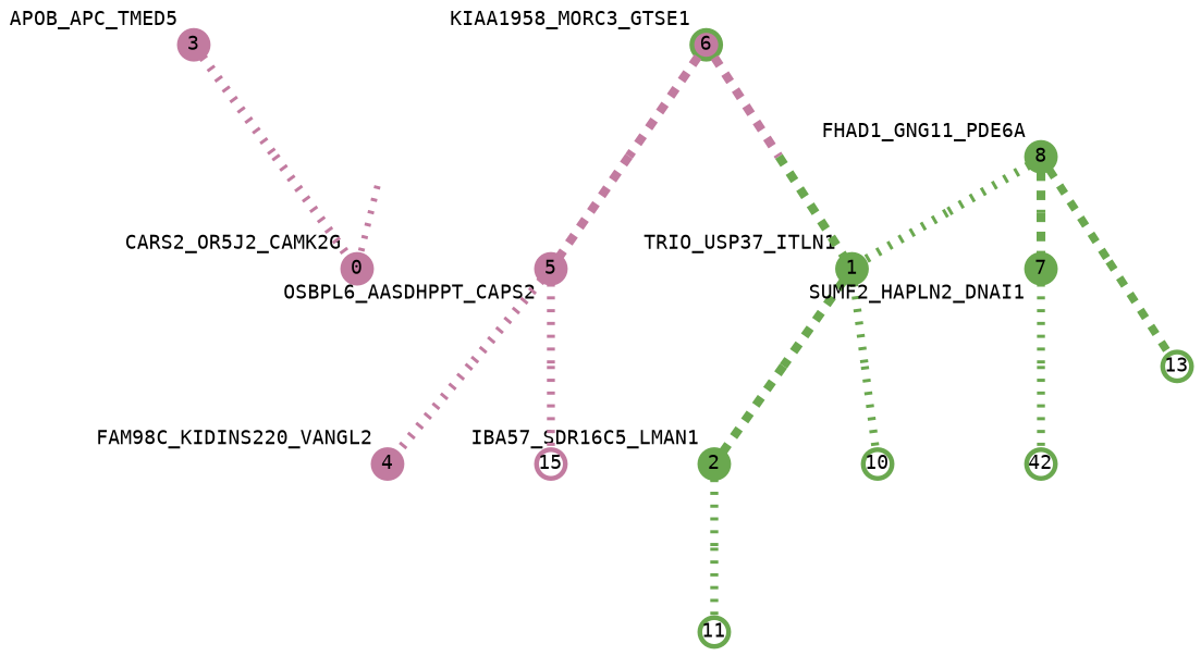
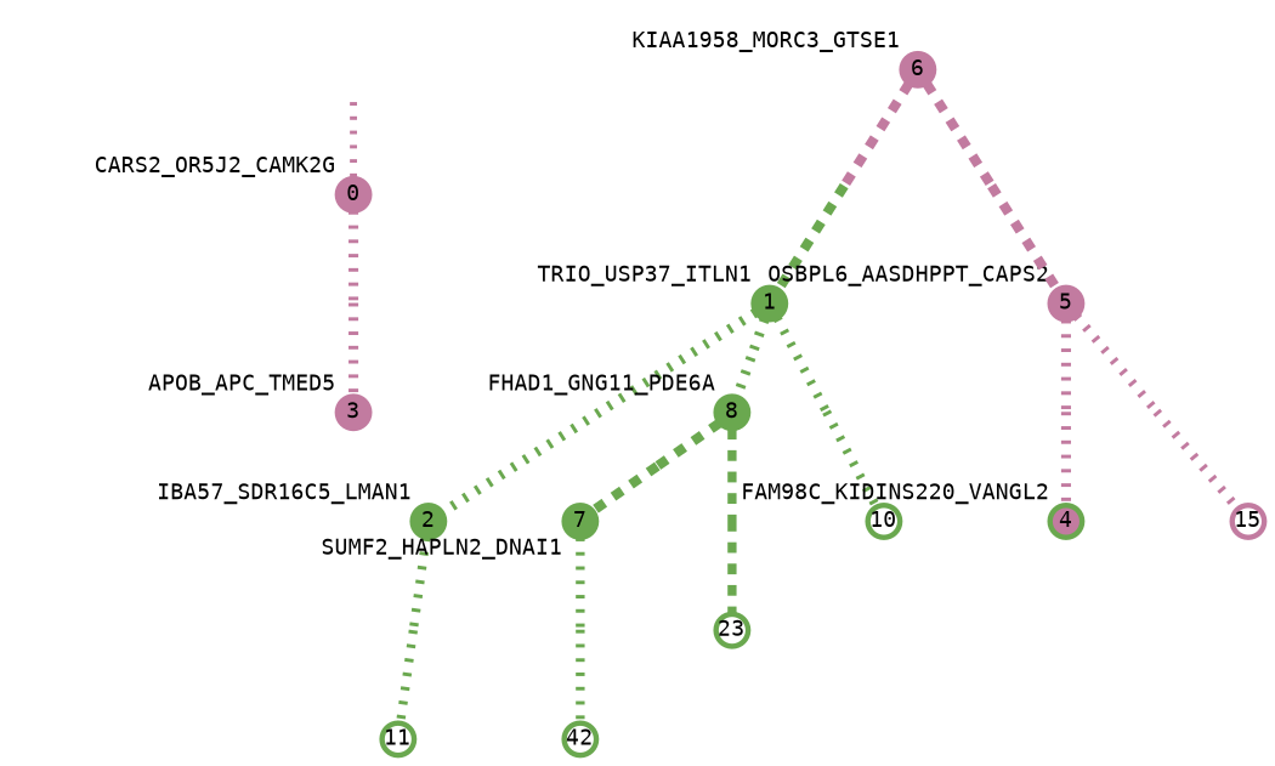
  strict digraph {
    fontname="DejaVu Sans Mono"
    forcelabels=true
    nodesep=0.7
    rankdir=TB
    ranksep=0.6
    splines=false
    node [color="#6aa84fff" fillcolor="#6aa84fff" fixedsize=true fontname="DejaVu Sans Mono" fontsize="12pt" penwidth=3 shape=circle style=filled]
    edge [arrowsize=0 color="#6aa84fff;0.5:#6aa84fff" fontname="DejaVu Sans Mono" minlen=2.0 penwidth=5.5 style=dotted]
    0 [color="#c27ba0ff" fillcolor="#c27ba0ff" height=0.25 xlabel=CARS2_OR5J2_CAMK2G]
    3 [color="#c27ba0ff" fillcolor="#c27ba0ff" height=0.25 xlabel=APOB_APC_TMED5]
-   6 [fillcolor="#c27ba0ff" height=0.25 xlabel=KIAA1958_MORC3_GTSE1]
+   6 [color="#c27ba0ff" fillcolor="#c27ba0ff" height=0.25 xlabel=KIAA1958_MORC3_GTSE1]
    1 [height=0.25 xlabel=TRIO_USP37_ITLN1]
    5 [color="#c27ba0ff" fillcolor="#c27ba0ff" height=0.25 xlabel=OSBPL6_AASDHPPT_CAPS2]
    2 [height=0.25 xlabel=IBA57_SDR16C5_LMAN1]
    8 [height=0.25 xlabel=FHAD1_GNG11_PDE6A]
    10 [height=0.25 style=solid]
-   4 [color="#c27ba0ff" fillcolor="#c27ba0ff" height=0.25 xlabel=FAM98C_KIDINS220_VANGL2]
+   4 [fillcolor="#c27ba0ff" height=0.25 xlabel=FAM98C_KIDINS220_VANGL2]
    n10 [color="#c27ba0ff" fillcolor="#c27ba0ff" height=0.25 label=15 style=solid]
    11 [height=0.25 style=solid]
    7 [height=0.25 xlabel=SUMF2_HAPLN2_DNAI1]
-   13 [height=0.25 style=solid]
+   13 [height=0.25 style=solid label=23]
    n14 [height=0.25 label=42 style=solid]
    normal [style=invis xlabel=CARS2_OR5J2_CAMK2G color="" fillcolor="" fixedsize="" fontsize="" shape=""]
-   3 -> 0 [color="#c27ba0ff;0.5:#c27ba0ff"]
+   0 -> 3 [color="#c27ba0ff;0.5:#c27ba0ff"]
    6 -> 1 [color="#c27ba0ff;0.5:#6aa84fff" style=dashed]
    6 -> 5 [color="#c27ba0ff;0.5:#c27ba0ff" style=dashed]
-   1 -> 2 [style=dashed]
-   8 -> 1 [minlen=1.0]
+   1 -> 2
+   1 -> 8 [minlen=1.0]
    1 -> 10 [penwidth=5]
    5 -> 4 [color="#c27ba0ff;0.5:#c27ba0ff"]
    5 -> n10 [color="#c27ba0ff;0.5:#c27ba0ff" penwidth=5]
    2 -> 11 [penwidth=5]
    8 -> 7 [minlen=1.5 style=dashed]
    8 -> 13 [penwidth=5 style=dashed]
    7 -> n14 [penwidth=5]
    normal -> 0 [color="#c27ba0ff" penwidth=4 minlen=""]
  }
